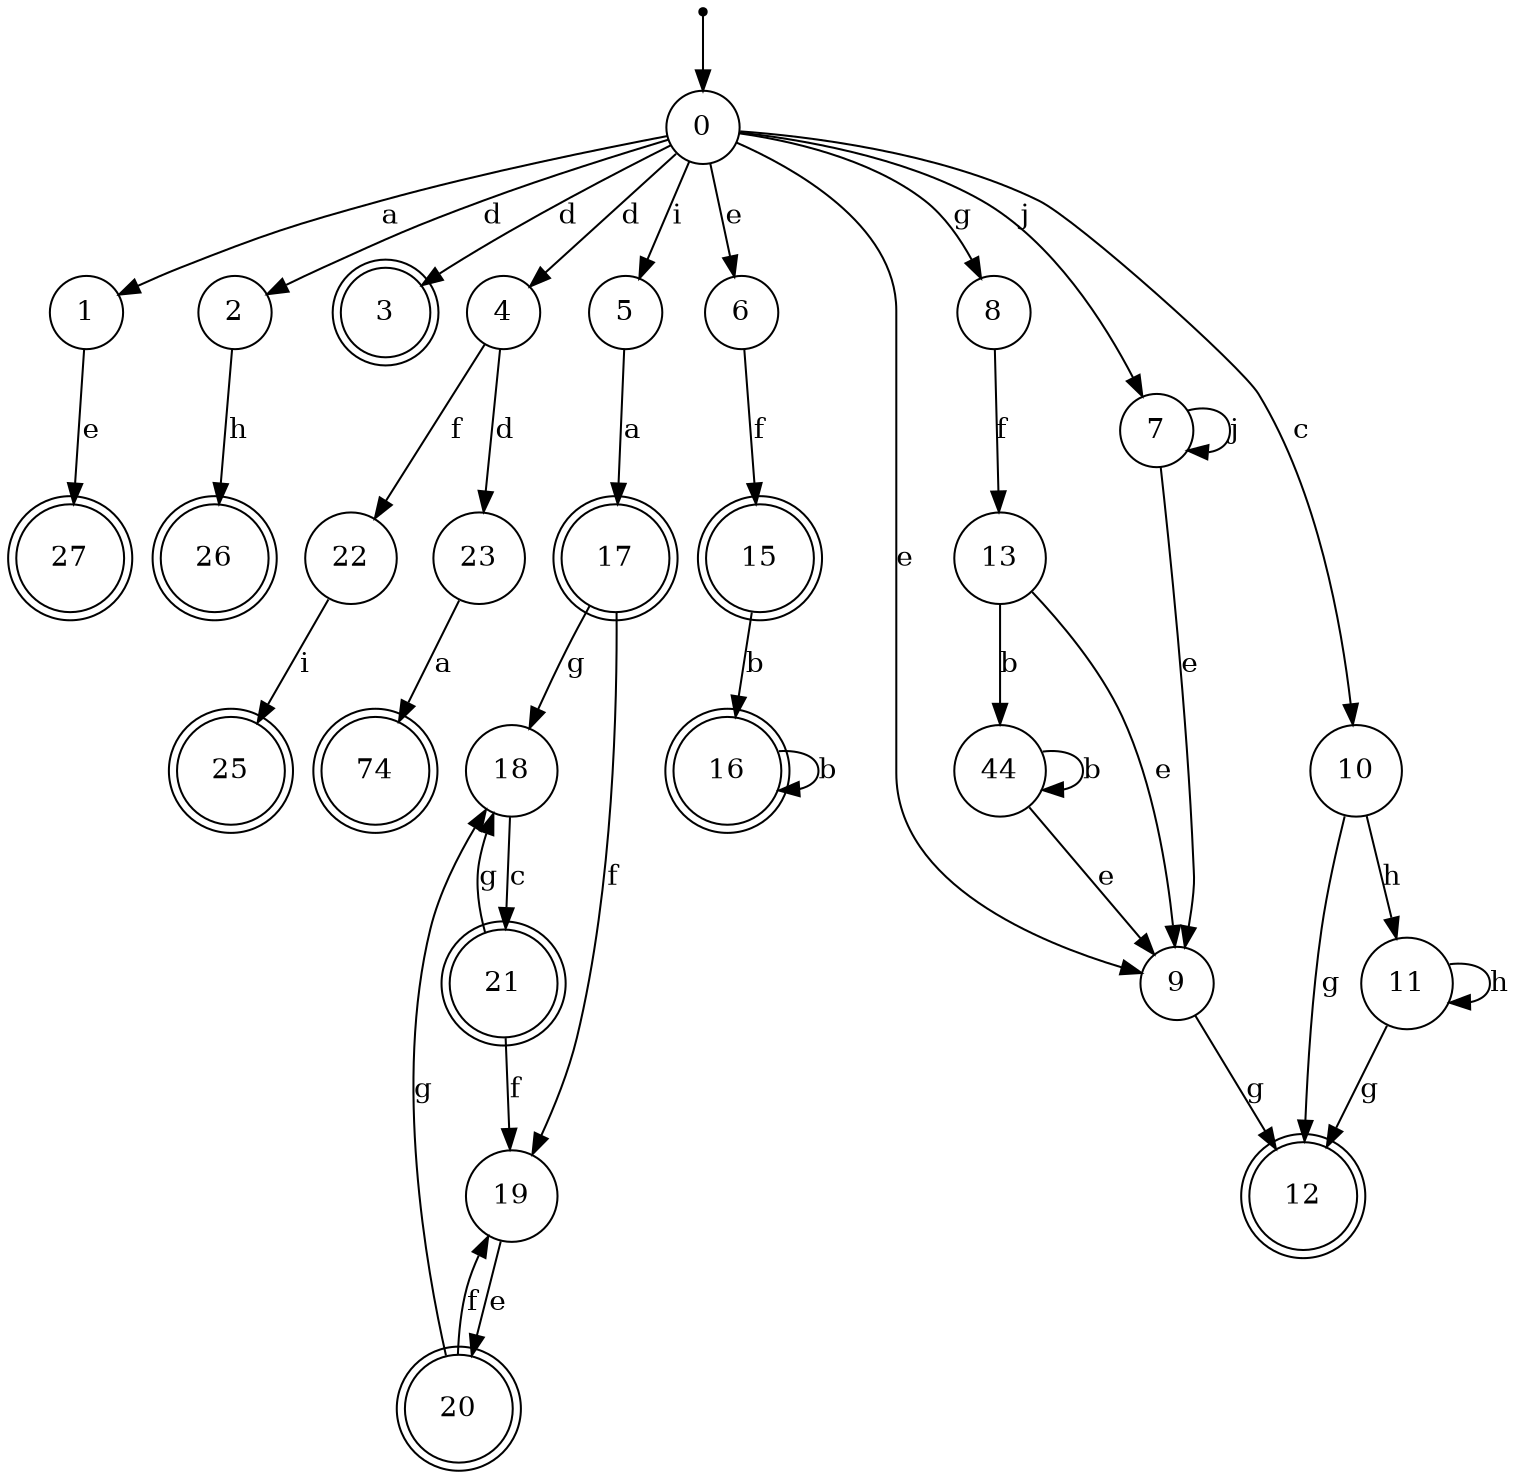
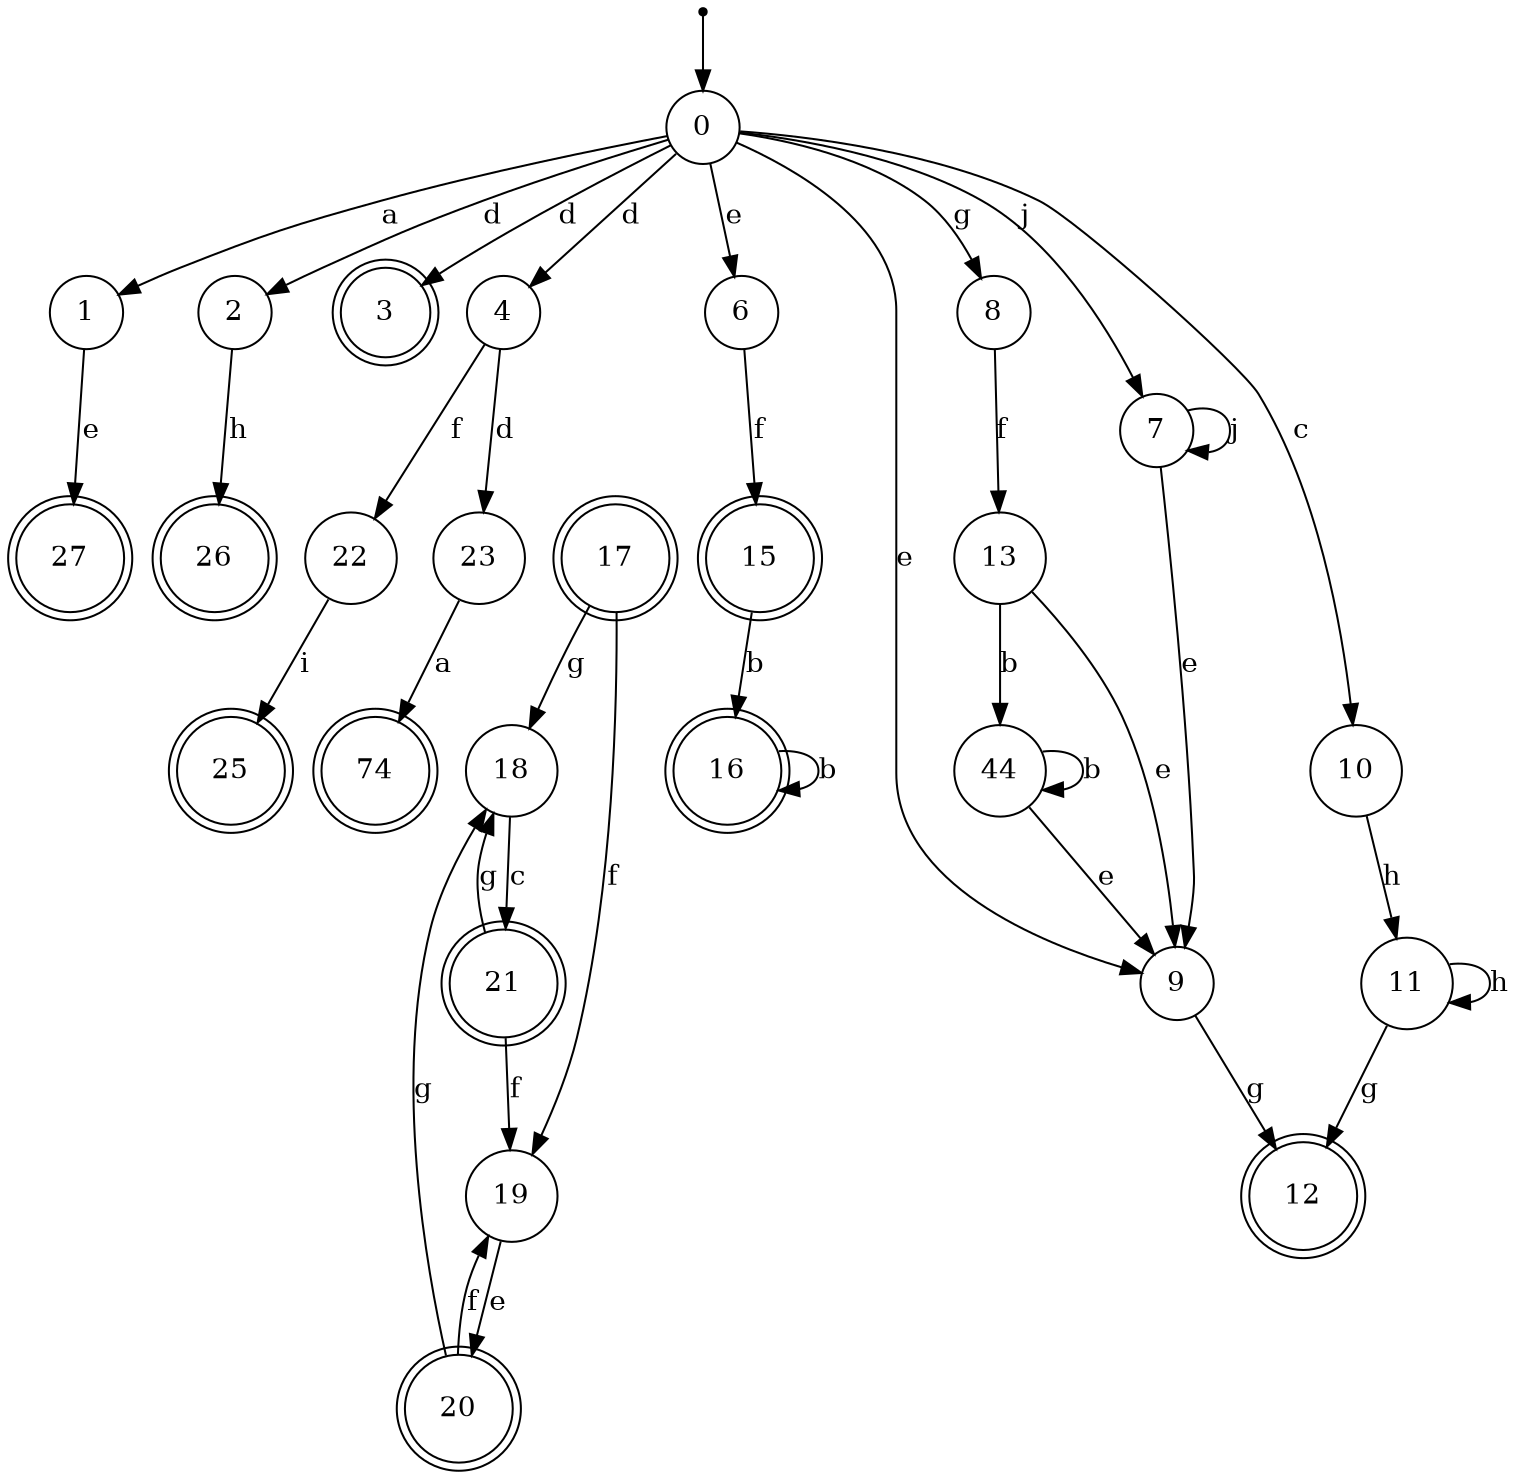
  digraph {
    rankdir=TB
    node [shape=circle]
    dummy0 [shape=point]
    0
    1
    2
    3 [shape=doublecircle]
    4
-   5
    6
    7
    8
    9
    10
    27 [shape=doublecircle]
    26 [shape=doublecircle]
    22
    23
    17 [shape=doublecircle]
    15 [shape=doublecircle]
    13
    12 [shape=doublecircle]
    11
    25 [shape=doublecircle]
    n23 [label=74 shape=doublecircle]
    18
    19
    16 [shape=doublecircle]
    n27 [label=44]
    21 [shape=doublecircle]
    20 [shape=doublecircle]
    dummy0 -> 0
    0 -> 1 [label=a]
    0 -> 2 [label=d]
    0 -> 3 [label=d]
    0 -> 4 [label=d]
-   0 -> 5 [label=i]
    0 -> 6 [label=e]
    0 -> 7 [label=j]
    0 -> 8 [label=g]
    0 -> 9 [label=e]
    0 -> 10 [label=c]
    1 -> 27 [label=e]
    2 -> 26 [label=h]
    4 -> 22 [label=f]
    4 -> 23 [label=d]
-   5 -> 17 [label=a]
    6 -> 15 [label=f]
    7 -> 7 [label=j]
    7 -> 9 [label=e]
    8 -> 13 [label=f]
    9 -> 12 [label=g]
-   10 -> 12 [label=g]
    10 -> 11 [label=h]
    22 -> 25 [label=i]
    23 -> n23 [label=a]
    17 -> 18 [label=g]
    17 -> 19 [label=f]
    15 -> 16 [label=b]
    13 -> 9 [label=e]
    13 -> n27 [label=b]
    11 -> 12 [label=g]
    11 -> 11 [label=h]
    18 -> 21 [label=c]
    19 -> 20 [label=e]
    16 -> 16 [label=b]
    n27 -> 9 [label=e]
    n27 -> n27 [label=b]
    21 -> 18 [label=g]
    21 -> 19 [label=f]
    20 -> 18 [label=g]
    20 -> 19 [label=f]
  }
